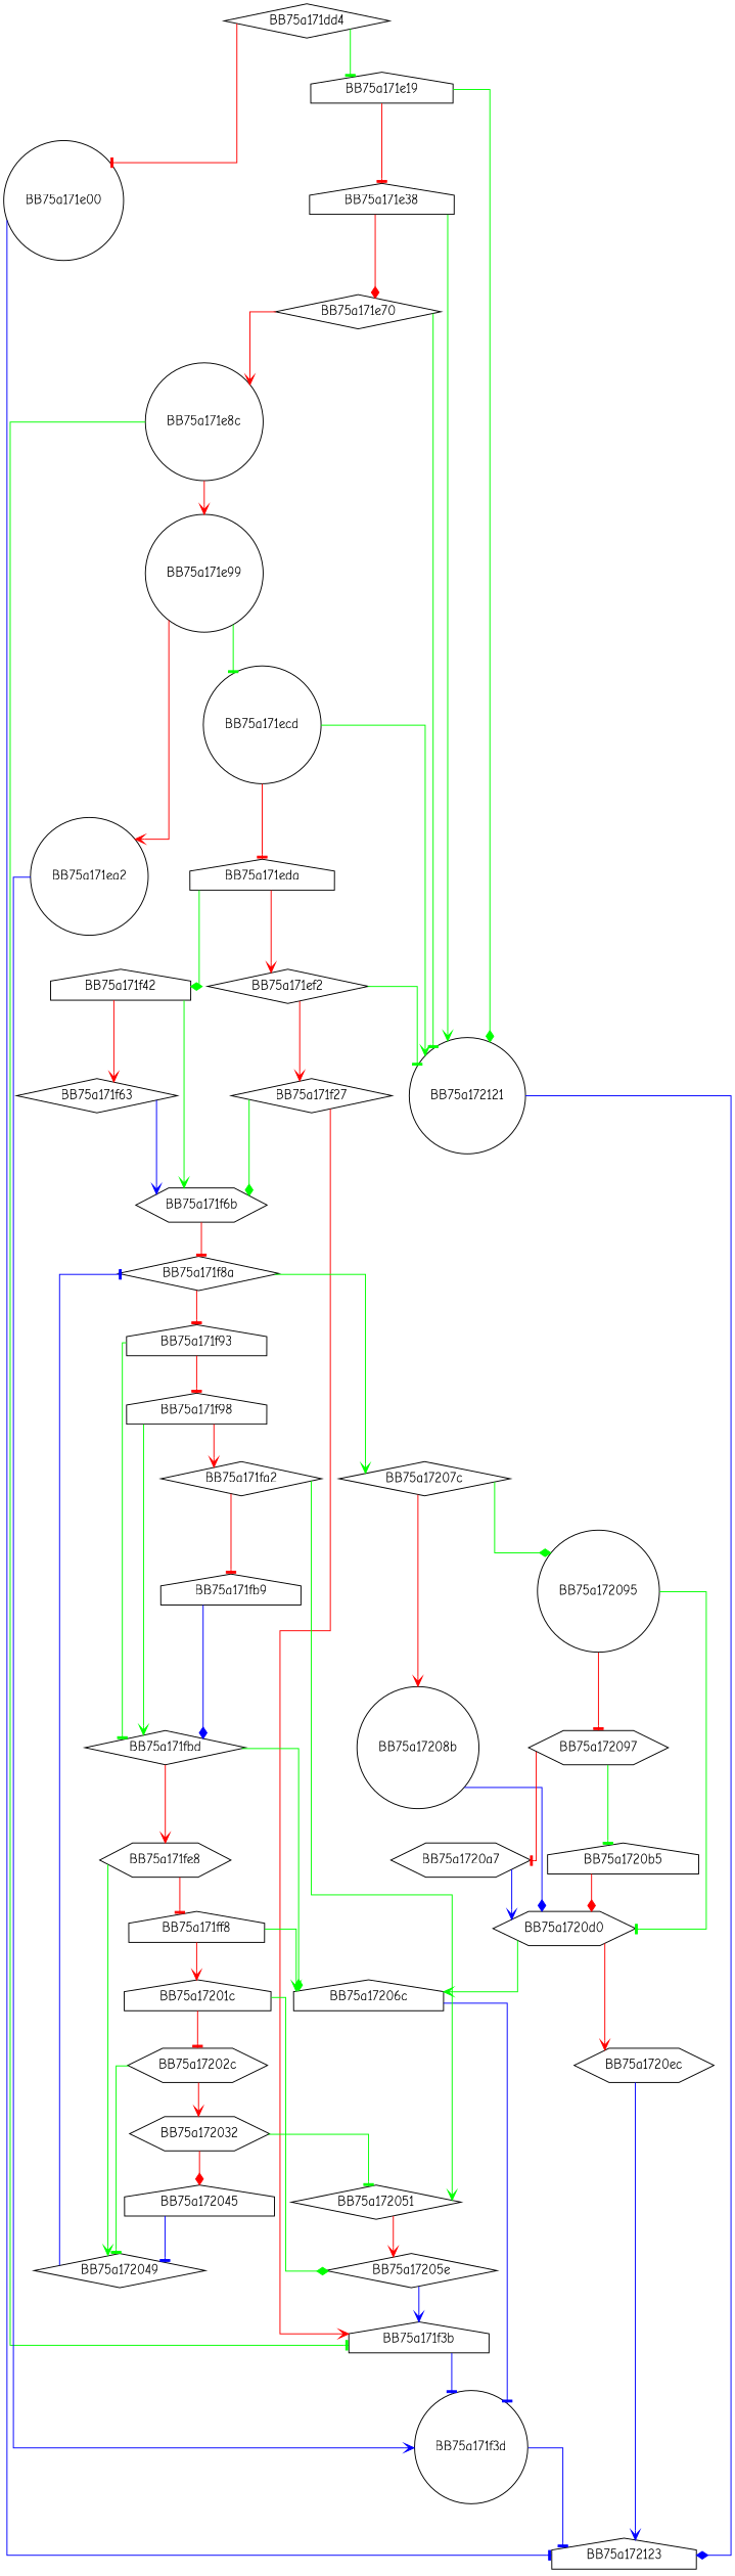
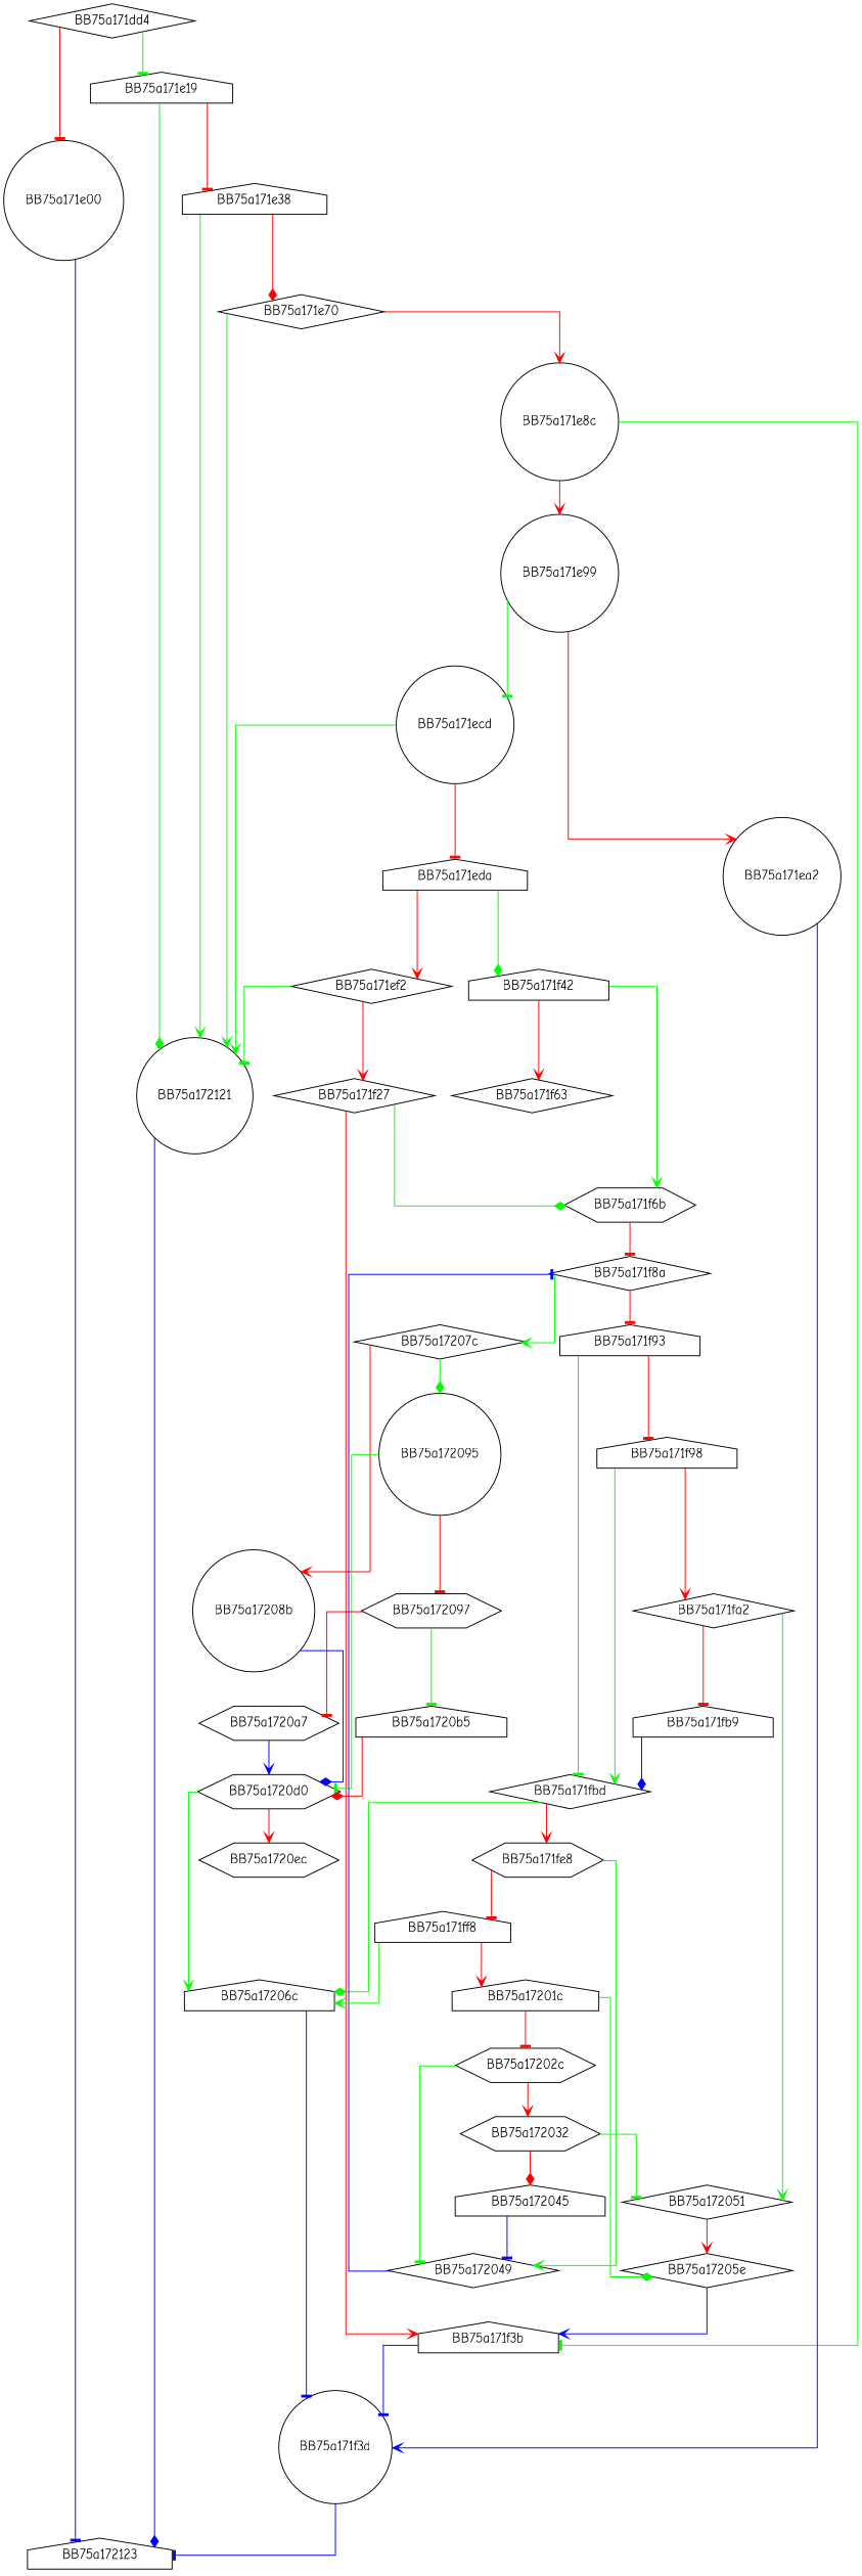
  digraph {
    fontname="Comic Neue"
    splines=ortho
    node [fontname="Comic Neue" shape=house]
    edge [arrowhead=vee color=red fontname="Comic Neue"]
    BB75a171dd4 [shape=diamond]
    BB75a171e19
    BB75a171e00 [shape=circle]
    BB75a172121 [shape=circle]
    BB75a171e38
    BB75a172123
    BB75a171e70 [shape=diamond]
    BB75a171e8c [shape=circle]
    BB75a171f3b
    BB75a171e99 [shape=circle]
    BB75a171f3d [shape=circle]
    BB75a171ecd [shape=circle]
    BB75a171ea2 [shape=circle]
    BB75a171eda
    BB75a171f42
    BB75a171ef2 [shape=diamond]
    BB75a171f63 [shape=diamond]
    BB75a171f6b [shape=hexagon]
    BB75a171f27 [shape=diamond]
    BB75a171f8a [shape=diamond]
    BB75a17207c [shape=diamond]
    BB75a171f93
    BB75a172095 [shape=circle]
    BB75a17208b [shape=circle]
    BB75a171fbd [shape=diamond]
    BB75a171f98
    BB75a1720d0 [shape=hexagon]
    BB75a172097 [shape=hexagon]
    BB75a17206c
    BB75a171fe8 [shape=hexagon]
    BB75a171fa2 [shape=diamond]
    BB75a172049 [shape=diamond]
    BB75a171ff8
    BB75a172051 [shape=diamond]
    BB75a171fb9
    BB75a17205e [shape=diamond]
    BB75a17201c
    BB75a17202c [shape=hexagon]
    BB75a172032 [shape=hexagon]
    BB75a172045
    BB75a1720ec [shape=hexagon]
    BB75a1720b5
    BB75a1720a7 [shape=hexagon]
    BB75a171dd4 -> BB75a171e19 [arrowhead=tee color=green]
    BB75a171dd4 -> BB75a171e00 [arrowhead=tee]
    BB75a171e19 -> BB75a172121 [arrowhead=diamond color=green]
    BB75a171e19 -> BB75a171e38 [arrowhead=tee]
    BB75a171e00 -> BB75a172123 [arrowhead=tee color=blue]
    BB75a172121 -> BB75a172123 [arrowhead=diamond color=blue]
    BB75a171e38 -> BB75a172121 [color=green]
    BB75a171e38 -> BB75a171e70 [arrowhead=diamond]
-   BB75a171e70 -> BB75a172121 [arrowhead=tee color=green]
+   BB75a171e70 -> BB75a172121 [color=green]
    BB75a171e70 -> BB75a171e8c
    BB75a171e8c -> BB75a171f3b [arrowhead=tee color=green]
    BB75a171e8c -> BB75a171e99
    BB75a171f3b -> BB75a171f3d [arrowhead=tee color=blue]
    BB75a171e99 -> BB75a171ecd [arrowhead=tee color=green]
    BB75a171e99 -> BB75a171ea2
    BB75a171f3d -> BB75a172123 [arrowhead=tee color=blue]
    BB75a171ecd -> BB75a172121 [color=green]
    BB75a171ecd -> BB75a171eda [arrowhead=tee]
    BB75a171ea2 -> BB75a171f3d [color=blue]
    BB75a171eda -> BB75a171f42 [arrowhead=diamond color=green]
    BB75a171eda -> BB75a171ef2
    BB75a171f42 -> BB75a171f63
    BB75a171f42 -> BB75a171f6b [color=green]
    BB75a171ef2 -> BB75a172121 [arrowhead=tee color=green]
    BB75a171ef2 -> BB75a171f27
-   BB75a171f63 -> BB75a171f6b [color=blue]
    BB75a171f6b -> BB75a171f8a [arrowhead=tee]
    BB75a171f27 -> BB75a171f3b
    BB75a171f27 -> BB75a171f6b [arrowhead=diamond color=green]
    BB75a171f8a -> BB75a17207c [color=green]
    BB75a171f8a -> BB75a171f93 [arrowhead=tee]
    BB75a17207c -> BB75a172095 [arrowhead=diamond color=green]
    BB75a17207c -> BB75a17208b
    BB75a171f93 -> BB75a171fbd [arrowhead=tee color=green]
    BB75a171f93 -> BB75a171f98 [arrowhead=tee]
    BB75a172095 -> BB75a1720d0 [arrowhead=tee color=green]
    BB75a172095 -> BB75a172097 [arrowhead=tee]
    BB75a17208b -> BB75a1720d0 [arrowhead=diamond color=blue]
    BB75a171fbd -> BB75a17206c [arrowhead=diamond color=green]
    BB75a171fbd -> BB75a171fe8
    BB75a171f98 -> BB75a171fbd [color=green]
    BB75a171f98 -> BB75a171fa2
    BB75a1720d0 -> BB75a17206c [color=green]
    BB75a1720d0 -> BB75a1720ec
    BB75a172097 -> BB75a1720b5 [arrowhead=tee color=green]
    BB75a172097 -> BB75a1720a7 [arrowhead=tee]
    BB75a17206c -> BB75a171f3d [arrowhead=tee color=blue]
    BB75a171fe8 -> BB75a172049 [color=green]
    BB75a171fe8 -> BB75a171ff8 [arrowhead=tee]
    BB75a171fa2 -> BB75a172051 [color=green]
    BB75a171fa2 -> BB75a171fb9 [arrowhead=tee]
    BB75a172049 -> BB75a171f8a [arrowhead=tee color=blue]
    BB75a171ff8 -> BB75a17206c [color=green]
    BB75a171ff8 -> BB75a17201c
    BB75a172051 -> BB75a17205e
    BB75a171fb9 -> BB75a171fbd [arrowhead=diamond color=blue]
    BB75a17205e -> BB75a171f3b [color=blue]
    BB75a17201c -> BB75a17205e [arrowhead=diamond color=green]
    BB75a17201c -> BB75a17202c [arrowhead=tee]
    BB75a17202c -> BB75a172049 [arrowhead=tee color=green]
    BB75a17202c -> BB75a172032
    BB75a172032 -> BB75a172051 [arrowhead=tee color=green]
    BB75a172032 -> BB75a172045 [arrowhead=diamond]
    BB75a172045 -> BB75a172049 [arrowhead=tee color=blue]
-   BB75a1720ec -> BB75a172123 [color=blue]
    BB75a1720b5 -> BB75a1720d0 [arrowhead=diamond]
    BB75a1720a7 -> BB75a1720d0 [color=blue]
  }
